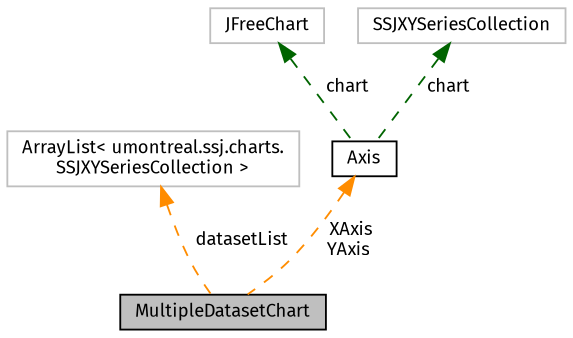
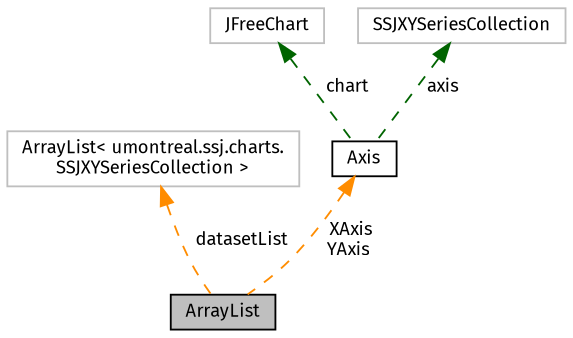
  digraph {
    fontname="Fira Sans"
    node [color=grey75 fontname="Fira Sans" fontsize=10 shape=record]
    edge [color=darkorange dir=back fontname="Fira Sans" fontsize=10 labelfontname=Helvetica labelfontsize=10 style=dashed]
-   n1 [color=black fillcolor=grey75 fontcolor=black height=0.2 label=MultipleDatasetChart style=filled width=0.4]
+   n1 [color=black fillcolor=grey75 fontcolor=black height=0.2 label=ArrayList style=filled width=0.4]
    n2 [height=0.2 label="ArrayList\< umontreal.ssj.charts.\lSSJXYSeriesCollection \>" width=0.4]
    n3 [height=0.2 label=JFreeChart width=0.4]
    n4 [color=black height=0.2 label=Axis width=0.4]
    n5 [height=0.2 label=SSJXYSeriesCollection width=0.4]
    n2 -> n1 [label=" datasetList"]
    n3 -> n4 [color=darkgreen label=" chart"]
    n4 -> n1 [label=" XAxis\nYAxis"]
-   n5 -> n4 [color=darkgreen label=" chart"]
+   n5 -> n4 [color=darkgreen label=" axis"]
  }
